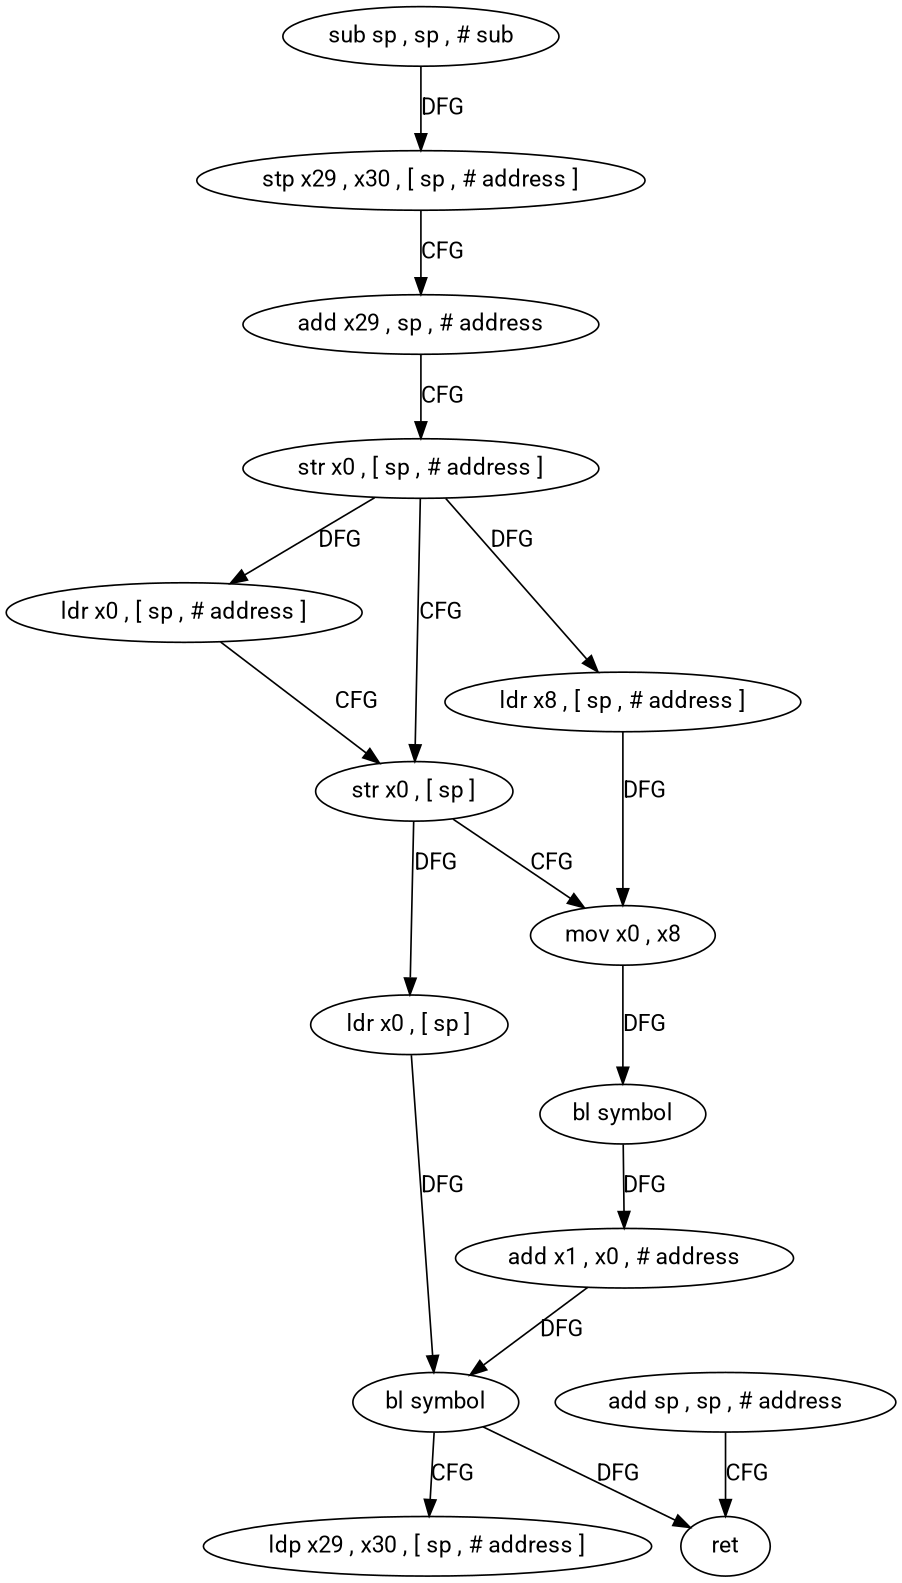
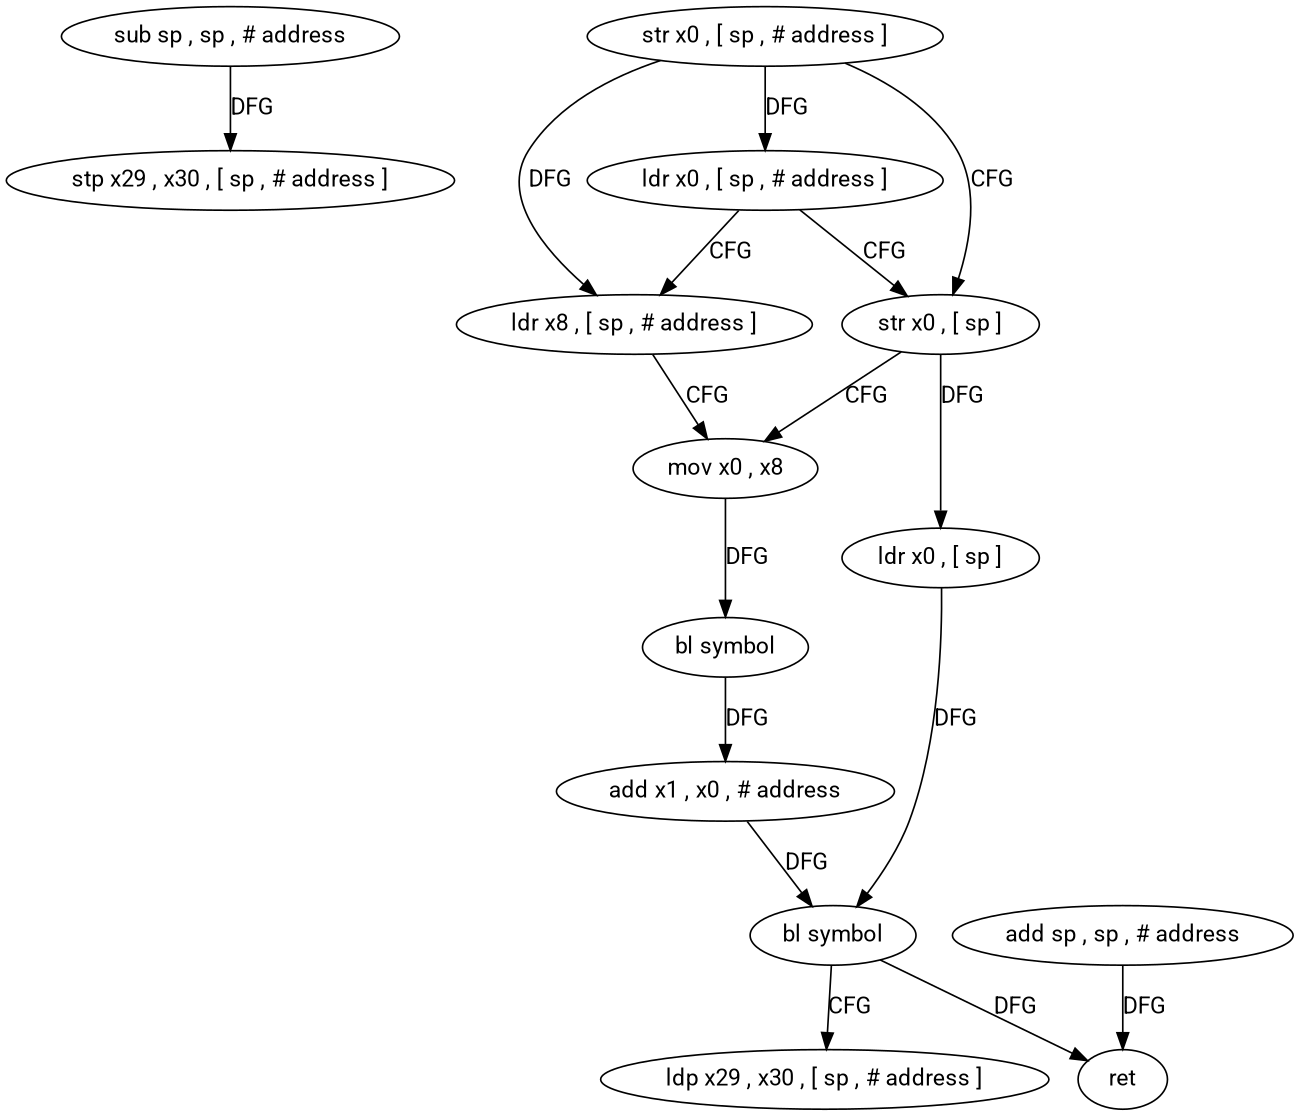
  digraph {
    fontname=Roboto
    node [fontname=Roboto]
    edge [fontname=Roboto]
-   n1 [label="sub sp , sp , # sub"]
+   n1 [label="sub sp , sp , # address"]
    n2 [label="stp x29 , x30 , [ sp , # address ]"]
-   n3 [label="add x29 , sp , # address"]
    n4 [label="str x0 , [ sp , # address ]"]
    n5 [label="ldr x0 , [ sp , # address ]"]
    n6 [label="ldr x8 , [ sp , # address ]"]
    n7 [label="str x0 , [ sp ]"]
    n8 [label="mov x0 , x8"]
    n9 [label="ldr x0 , [ sp ]"]
    n10 [label="bl symbol"]
    n11 [label="bl symbol"]
    n12 [label="add x1 , x0 , # address"]
    n13 [label="ldp x29 , x30 , [ sp , # address ]"]
    n14 [label=ret]
    n15 [label="add sp , sp , # address"]
    n1 -> n2 [label=DFG]
-   n2 -> n3 [label=CFG]
-   n3 -> n4 [label=CFG]
    n4 -> n5 [label=DFG]
    n4 -> n6 [label=DFG]
    n4 -> n7 [label=CFG]
+   n5 -> n6 [label=CFG]
    n5 -> n7 [label=CFG]
-   n6 -> n8 [label=DFG]
+   n6 -> n8 [label=CFG]
    n7 -> n8 [label=CFG]
    n7 -> n9 [label=DFG]
    n8 -> n10 [label=DFG]
    n9 -> n11 [label=DFG]
    n10 -> n12 [label=DFG]
    n11 -> n13 [label=CFG]
    n11 -> n14 [label=DFG]
    n12 -> n11 [label=DFG]
-   n15 -> n14 [label=CFG]
+   n15 -> n14 [label=DFG]
  }
